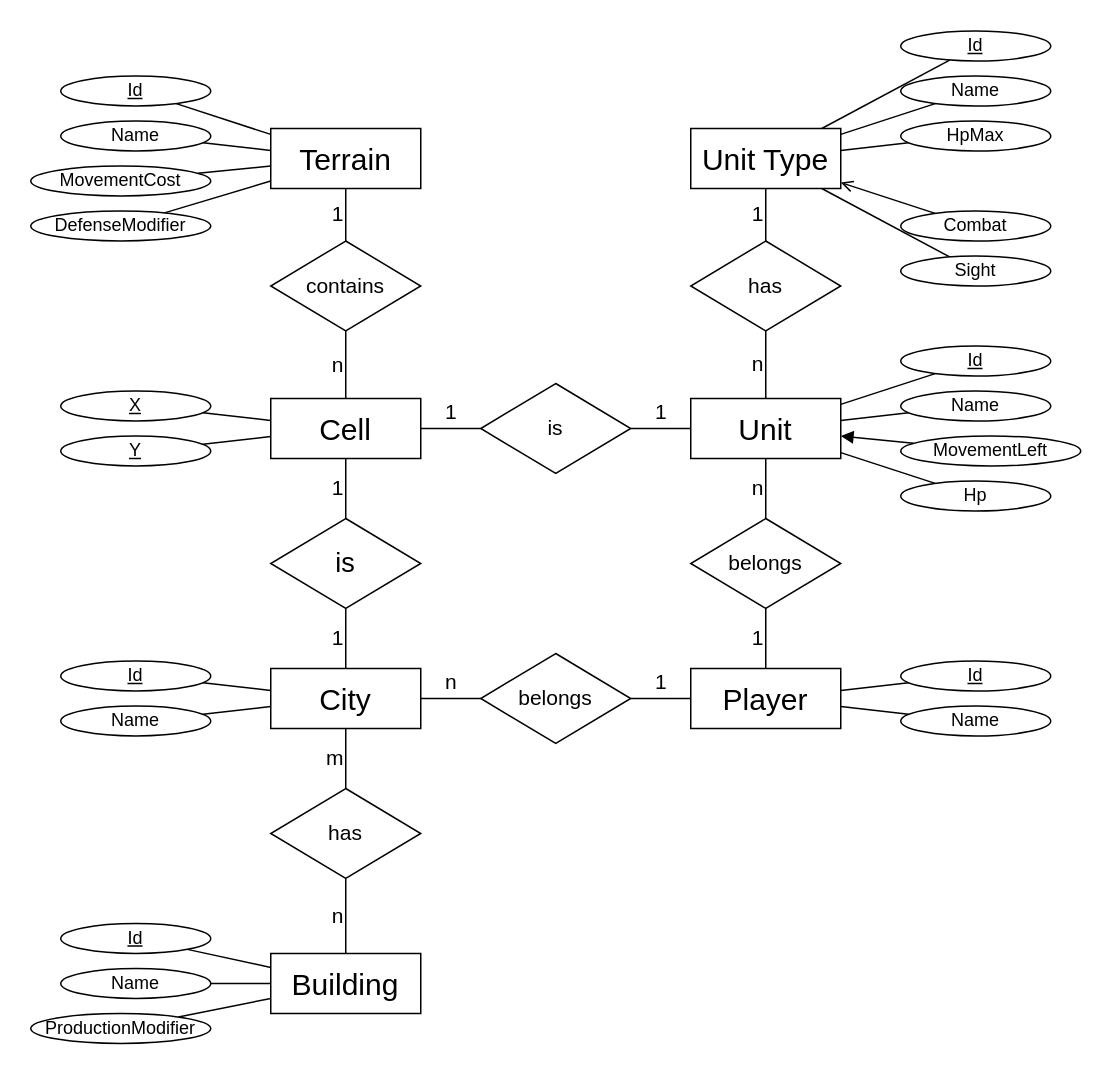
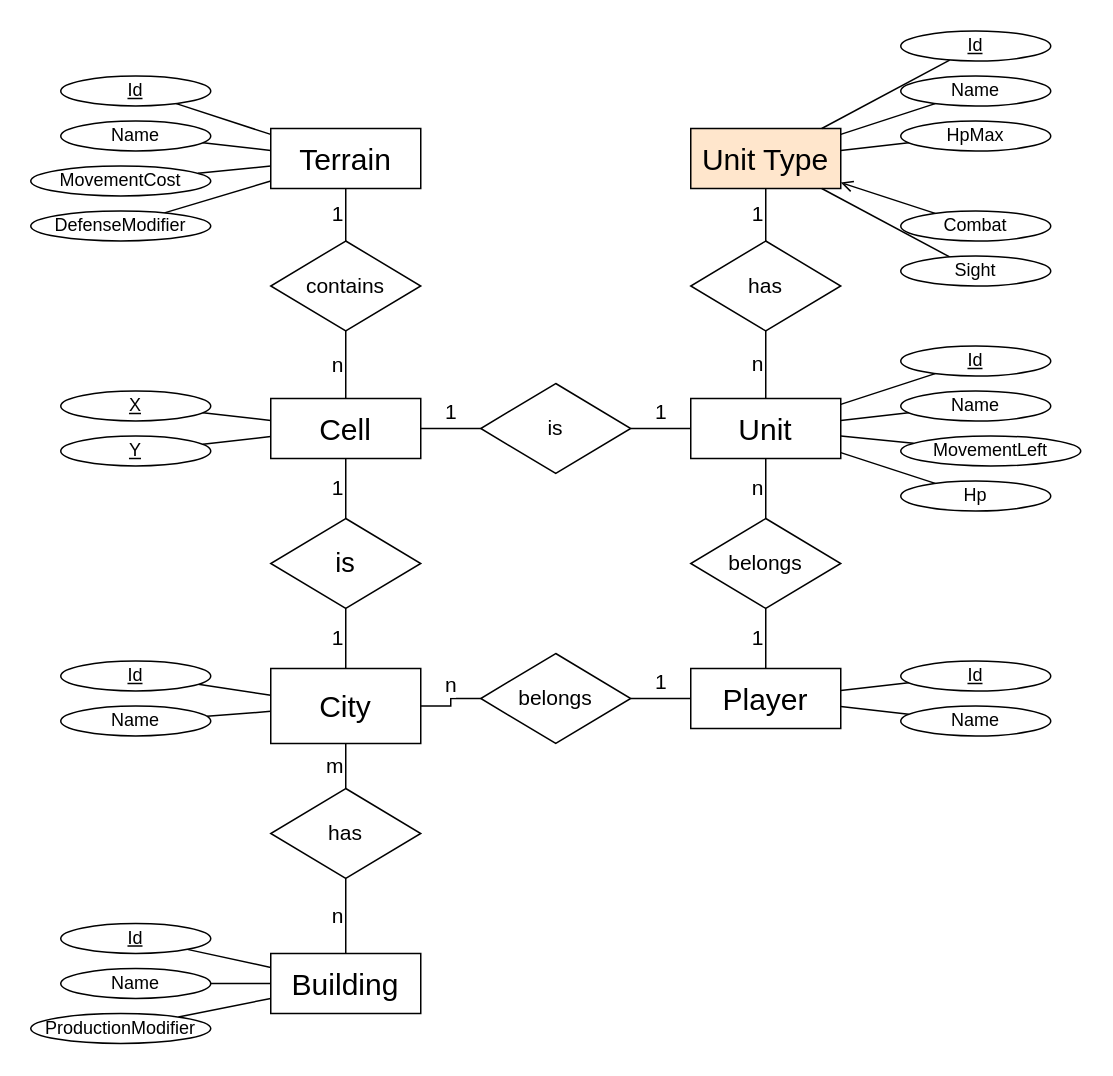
  <mxCell id="0" />
  <mxCell id="1" parent="0" />
  <mxCell id="2" value="1" style="edgeStyle=orthogonalEdgeStyle;rounded=0;orthogonalLoop=1;jettySize=auto;html=1;endArrow=none;startFill=0;labelPosition=center;verticalLabelPosition=top;align=center;verticalAlign=bottom;fontSize=14;" parent="1" source="4" target="19" edge="1"><mxGeometry relative="1" as="geometry" /></mxCell>
  <mxCell id="3" value="1" style="edgeStyle=orthogonalEdgeStyle;rounded=0;orthogonalLoop=1;jettySize=auto;html=1;endArrow=none;startFill=0;labelPosition=left;verticalLabelPosition=middle;align=right;verticalAlign=middle;fontSize=14;" parent="1" source="4" target="25" edge="1"><mxGeometry relative="1" as="geometry" /></mxCell>
  <mxCell id="4" value="Cell" style="whiteSpace=wrap;html=1;align=center;fontSize=20;" parent="1" vertex="1"><mxGeometry x="180" y="265" width="100" height="40" as="geometry" /></mxCell>
- <mxCell id="5" value="Unit Type" style="whiteSpace=wrap;html=1;align=center;fontSize=20;" parent="1" vertex="1"><mxGeometry x="460" y="85" width="100" height="40" as="geometry" /></mxCell>
+ <mxCell id="5" value="Unit Type" style="whiteSpace=wrap;html=1;align=center;fontSize=20;fillColor=#ffe6cc;" parent="1" vertex="1"><mxGeometry x="460" y="85" width="100" height="40" as="geometry" /></mxCell>
  <mxCell id="6" value="n" style="edgeStyle=orthogonalEdgeStyle;rounded=0;orthogonalLoop=1;jettySize=auto;html=1;endArrow=none;startFill=0;labelPosition=left;verticalLabelPosition=middle;align=right;verticalAlign=middle;fontSize=14;" parent="1" source="8" target="21" edge="1"><mxGeometry relative="1" as="geometry" /></mxCell>
  <mxCell id="7" value="n" style="edgeStyle=orthogonalEdgeStyle;rounded=0;orthogonalLoop=1;jettySize=auto;html=1;endArrow=none;startFill=0;labelPosition=left;verticalLabelPosition=middle;align=right;verticalAlign=middle;fontSize=14;" parent="1" source="8" target="23" edge="1"><mxGeometry relative="1" as="geometry" /></mxCell>
  <mxCell id="8" value="Unit" style="whiteSpace=wrap;html=1;align=center;fontSize=20;" parent="1" vertex="1"><mxGeometry x="460" y="265" width="100" height="40" as="geometry" /></mxCell>
  <mxCell id="9" value="m" style="edgeStyle=orthogonalEdgeStyle;rounded=0;orthogonalLoop=1;jettySize=auto;html=1;endArrow=none;startFill=0;labelPosition=left;verticalLabelPosition=middle;align=right;verticalAlign=middle;fontSize=14;" parent="1" source="11" target="27" edge="1"><mxGeometry relative="1" as="geometry" /></mxCell>
  <mxCell id="10" value="n" style="edgeStyle=orthogonalEdgeStyle;rounded=0;orthogonalLoop=1;jettySize=auto;html=1;endArrow=none;startFill=0;labelPosition=center;verticalLabelPosition=top;align=center;verticalAlign=bottom;fontSize=14;" parent="1" source="11" target="29" edge="1"><mxGeometry relative="1" as="geometry" /></mxCell>
- <mxCell id="11" value="City" style="whiteSpace=wrap;html=1;align=center;fontSize=20;" parent="1" vertex="1"><mxGeometry x="180" y="445" width="100" height="40" as="geometry" /></mxCell>
+ <mxCell id="11" value="City" style="whiteSpace=wrap;html=1;align=center;fontSize=20;" parent="1" vertex="1"><mxGeometry x="180" y="445" width="100" height="50" as="geometry" /></mxCell>
  <mxCell id="12" value="1" style="edgeStyle=orthogonalEdgeStyle;rounded=0;orthogonalLoop=1;jettySize=auto;html=1;endArrow=none;startFill=0;labelPosition=left;verticalLabelPosition=middle;align=right;verticalAlign=middle;fontSize=14;" parent="1" source="13" target="17" edge="1"><mxGeometry relative="1" as="geometry" /></mxCell>
  <mxCell id="13" value="Terrain" style="whiteSpace=wrap;html=1;align=center;fontSize=20;" parent="1" vertex="1"><mxGeometry x="180" y="85" width="100" height="40" as="geometry" /></mxCell>
  <mxCell id="14" value="Player" style="whiteSpace=wrap;html=1;align=center;fontSize=20;" parent="1" vertex="1"><mxGeometry x="460" y="445" width="100" height="40" as="geometry" /></mxCell>
  <mxCell id="15" value="Building" style="whiteSpace=wrap;html=1;align=center;fontSize=20;" parent="1" vertex="1"><mxGeometry x="180" y="635" width="100" height="40" as="geometry" /></mxCell>
  <mxCell id="16" value="n" style="edgeStyle=orthogonalEdgeStyle;rounded=0;orthogonalLoop=1;jettySize=auto;html=1;endArrow=none;startFill=0;labelPosition=left;verticalLabelPosition=middle;align=right;verticalAlign=middle;fontSize=14;" parent="1" source="17" target="4" edge="1"><mxGeometry relative="1" as="geometry" /></mxCell>
  <mxCell id="17" value="contains" style="rhombus;whiteSpace=wrap;html=1;fontSize=14;" parent="1" vertex="1"><mxGeometry x="180" y="160" width="100" height="60" as="geometry" /></mxCell>
  <mxCell id="18" value="1" style="edgeStyle=orthogonalEdgeStyle;rounded=0;orthogonalLoop=1;jettySize=auto;html=1;endArrow=none;startFill=0;labelPosition=center;verticalLabelPosition=top;align=center;verticalAlign=bottom;fontSize=14;" parent="1" source="19" target="8" edge="1"><mxGeometry relative="1" as="geometry" /></mxCell>
  <mxCell id="19" value="is" style="rhombus;whiteSpace=wrap;html=1;fontSize=14;" parent="1" vertex="1"><mxGeometry x="320" y="255" width="100" height="60" as="geometry" /></mxCell>
  <mxCell id="20" value="1" style="rounded=0;orthogonalLoop=1;jettySize=auto;html=1;endArrow=none;startFill=0;labelPosition=left;verticalLabelPosition=middle;align=right;verticalAlign=middle;fontSize=14;" parent="1" source="21" target="5" edge="1"><mxGeometry relative="1" as="geometry" /></mxCell>
  <mxCell id="21" value="has" style="rhombus;whiteSpace=wrap;html=1;fontSize=14;" parent="1" vertex="1"><mxGeometry x="460" y="160" width="100" height="60" as="geometry" /></mxCell>
  <mxCell id="22" value="1" style="edgeStyle=orthogonalEdgeStyle;rounded=0;orthogonalLoop=1;jettySize=auto;html=1;endArrow=none;startFill=0;labelPosition=left;verticalLabelPosition=middle;align=right;verticalAlign=middle;fontSize=14;" parent="1" source="23" target="14" edge="1"><mxGeometry relative="1" as="geometry" /></mxCell>
  <mxCell id="23" value="belongs" style="rhombus;whiteSpace=wrap;html=1;fontSize=14;" parent="1" vertex="1"><mxGeometry x="460" y="345" width="100" height="60" as="geometry" /></mxCell>
  <mxCell id="24" value="1" style="edgeStyle=orthogonalEdgeStyle;rounded=0;orthogonalLoop=1;jettySize=auto;html=1;endArrow=none;startFill=0;labelPosition=left;verticalLabelPosition=middle;align=right;verticalAlign=middle;fontSize=14;" parent="1" source="25" target="11" edge="1"><mxGeometry relative="1" as="geometry" /></mxCell>
  <mxCell id="25" value="is" style="rhombus;whiteSpace=wrap;html=1;fontSize=18;" parent="1" vertex="1"><mxGeometry x="180" y="345" width="100" height="60" as="geometry" /></mxCell>
  <mxCell id="26" value="n" style="edgeStyle=orthogonalEdgeStyle;rounded=0;orthogonalLoop=1;jettySize=auto;html=1;endArrow=none;startFill=0;labelPosition=left;verticalLabelPosition=middle;align=right;verticalAlign=middle;fontSize=14;" parent="1" source="27" target="15" edge="1"><mxGeometry relative="1" as="geometry" /></mxCell>
  <mxCell id="27" value="has" style="rhombus;whiteSpace=wrap;html=1;fontSize=14;" parent="1" vertex="1"><mxGeometry x="180" y="525" width="100" height="60" as="geometry" /></mxCell>
  <mxCell id="28" value="1" style="edgeStyle=orthogonalEdgeStyle;rounded=0;orthogonalLoop=1;jettySize=auto;html=1;endArrow=none;startFill=0;labelPosition=center;verticalLabelPosition=top;align=center;verticalAlign=bottom;fontSize=14;" parent="1" source="29" target="14" edge="1"><mxGeometry relative="1" as="geometry" /></mxCell>
  <mxCell id="29" value="belongs" style="rhombus;whiteSpace=wrap;html=1;fontSize=14;" parent="1" vertex="1"><mxGeometry x="320" y="435" width="100" height="60" as="geometry" /></mxCell>
  <mxCell id="30" value="" style="rounded=0;orthogonalLoop=1;jettySize=auto;html=1;endArrow=none;startFill=0;" edge="1" parent="1" source="31" target="13"><mxGeometry relative="1" as="geometry" /></mxCell>
  <mxCell id="31" value="Name" style="ellipse;whiteSpace=wrap;html=1;align=center;" vertex="1" parent="1"><mxGeometry x="40" y="80" width="100" height="20" as="geometry" /></mxCell>
  <mxCell id="32" value="" style="rounded=0;orthogonalLoop=1;jettySize=auto;html=1;endArrow=none;startFill=0;" edge="1" parent="1" source="33" target="13"><mxGeometry relative="1" as="geometry" /></mxCell>
  <mxCell id="33" value="MovementCost" style="ellipse;whiteSpace=wrap;html=1;align=center;" vertex="1" parent="1"><mxGeometry x="20" y="110" width="120" height="20" as="geometry" /></mxCell>
  <mxCell id="34" value="" style="rounded=0;orthogonalLoop=1;jettySize=auto;html=1;endArrow=none;startFill=0;" edge="1" parent="1" source="35" target="13"><mxGeometry relative="1" as="geometry" /></mxCell>
  <mxCell id="35" value="DefenseModifier" style="ellipse;whiteSpace=wrap;html=1;align=center;" vertex="1" parent="1"><mxGeometry x="20" y="140" width="120" height="20" as="geometry" /></mxCell>
  <mxCell id="36" value="" style="rounded=0;orthogonalLoop=1;jettySize=auto;html=1;endArrow=none;startFill=0;" edge="1" parent="1" source="37" target="13"><mxGeometry relative="1" as="geometry" /></mxCell>
  <mxCell id="37" value="Id" style="ellipse;whiteSpace=wrap;html=1;align=center;fontStyle=4" vertex="1" parent="1"><mxGeometry x="40" y="50" width="100" height="20" as="geometry" /></mxCell>
  <mxCell id="38" value="" style="rounded=0;orthogonalLoop=1;jettySize=auto;html=1;endArrow=none;startFill=0;" edge="1" parent="1" source="39" target="15"><mxGeometry relative="1" as="geometry" /></mxCell>
  <mxCell id="39" value="Name" style="ellipse;whiteSpace=wrap;html=1;align=center;" vertex="1" parent="1"><mxGeometry x="40" y="645" width="100" height="20" as="geometry" /></mxCell>
  <mxCell id="40" value="" style="rounded=0;orthogonalLoop=1;jettySize=auto;html=1;endArrow=none;startFill=0;" edge="1" parent="1" source="41" target="15"><mxGeometry relative="1" as="geometry" /></mxCell>
  <mxCell id="41" value="ProductionModifier" style="ellipse;whiteSpace=wrap;html=1;align=center;" vertex="1" parent="1"><mxGeometry x="20" y="675" width="120" height="20" as="geometry" /></mxCell>
  <mxCell id="42" value="" style="rounded=0;orthogonalLoop=1;jettySize=auto;html=1;endArrow=none;startFill=0;" edge="1" parent="1" source="43" target="15"><mxGeometry relative="1" as="geometry" /></mxCell>
  <mxCell id="43" value="Id" style="ellipse;whiteSpace=wrap;html=1;align=center;fontStyle=4" vertex="1" parent="1"><mxGeometry x="40" y="615" width="100" height="20" as="geometry" /></mxCell>
  <mxCell id="44" value="" style="rounded=0;orthogonalLoop=1;jettySize=auto;html=1;endArrow=none;startFill=0;" edge="1" parent="1" source="45" target="4"><mxGeometry relative="1" as="geometry" /></mxCell>
  <mxCell id="45" value="Y" style="ellipse;whiteSpace=wrap;html=1;align=center;fontStyle=4" vertex="1" parent="1"><mxGeometry x="40" y="290" width="100" height="20" as="geometry" /></mxCell>
  <mxCell id="46" value="" style="rounded=0;orthogonalLoop=1;jettySize=auto;html=1;endArrow=none;startFill=0;" edge="1" parent="1" source="47" target="4"><mxGeometry relative="1" as="geometry" /></mxCell>
  <mxCell id="47" value="X" style="ellipse;whiteSpace=wrap;html=1;align=center;fontStyle=4" vertex="1" parent="1"><mxGeometry x="40" y="260" width="100" height="20" as="geometry" /></mxCell>
  <mxCell id="48" value="" style="rounded=0;orthogonalLoop=1;jettySize=auto;html=1;endArrow=none;startFill=0;" edge="1" parent="1" source="49" target="11"><mxGeometry relative="1" as="geometry" /></mxCell>
  <mxCell id="49" value="Name" style="ellipse;whiteSpace=wrap;html=1;align=center;" vertex="1" parent="1"><mxGeometry x="40" y="470" width="100" height="20" as="geometry" /></mxCell>
  <mxCell id="50" value="" style="rounded=0;orthogonalLoop=1;jettySize=auto;html=1;endArrow=none;startFill=0;" edge="1" parent="1" source="51" target="11"><mxGeometry relative="1" as="geometry" /></mxCell>
  <mxCell id="51" value="Id" style="ellipse;whiteSpace=wrap;html=1;align=center;fontStyle=4" vertex="1" parent="1"><mxGeometry x="40" y="440" width="100" height="20" as="geometry" /></mxCell>
  <mxCell id="52" value="" style="rounded=0;orthogonalLoop=1;jettySize=auto;html=1;endArrow=none;startFill=0;" edge="1" parent="1" source="53" target="14"><mxGeometry relative="1" as="geometry" /></mxCell>
  <mxCell id="53" value="Name" style="ellipse;whiteSpace=wrap;html=1;align=center;" vertex="1" parent="1"><mxGeometry x="600" y="470" width="100" height="20" as="geometry" /></mxCell>
  <mxCell id="54" value="" style="rounded=0;orthogonalLoop=1;jettySize=auto;html=1;endArrow=none;startFill=0;" edge="1" parent="1" source="55" target="14"><mxGeometry relative="1" as="geometry" /></mxCell>
  <mxCell id="55" value="Id" style="ellipse;whiteSpace=wrap;html=1;align=center;fontStyle=4" vertex="1" parent="1"><mxGeometry x="600" y="440" width="100" height="20" as="geometry" /></mxCell>
  <mxCell id="56" value="" style="rounded=0;orthogonalLoop=1;jettySize=auto;html=1;endArrow=none;startFill=0;" edge="1" parent="1" source="57" target="8"><mxGeometry relative="1" as="geometry" /></mxCell>
  <mxCell id="57" value="Name" style="ellipse;whiteSpace=wrap;html=1;align=center;" vertex="1" parent="1"><mxGeometry x="600" y="260" width="100" height="20" as="geometry" /></mxCell>
  <mxCell id="58" value="" style="rounded=0;orthogonalLoop=1;jettySize=auto;html=1;endArrow=none;startFill=0;" edge="1" parent="1" source="59" target="8"><mxGeometry relative="1" as="geometry" /></mxCell>
  <mxCell id="59" value="Id" style="ellipse;whiteSpace=wrap;html=1;align=center;fontStyle=4" vertex="1" parent="1"><mxGeometry x="600" y="230" width="100" height="20" as="geometry" /></mxCell>
  <mxCell id="60" value="" style="rounded=0;orthogonalLoop=1;jettySize=auto;html=1;endArrow=none;startFill=0;" edge="1" parent="1" source="61" target="5"><mxGeometry relative="1" as="geometry" /></mxCell>
  <mxCell id="61" value="HpMax" style="ellipse;whiteSpace=wrap;html=1;align=center;" vertex="1" parent="1"><mxGeometry x="600" y="80" width="100" height="20" as="geometry" /></mxCell>
  <mxCell id="62" value="" style="rounded=0;orthogonalLoop=1;jettySize=auto;html=1;endArrow=none;startFill=0;" edge="1" parent="1" source="63" target="5"><mxGeometry relative="1" as="geometry" /></mxCell>
  <mxCell id="63" value="Id" style="ellipse;whiteSpace=wrap;html=1;align=center;fontStyle=4" vertex="1" parent="1"><mxGeometry x="600" y="20" width="100" height="20" as="geometry" /></mxCell>
  <mxCell id="64" value="" style="rounded=0;orthogonalLoop=1;jettySize=auto;html=1;endArrow=none;startFill=0;" edge="1" parent="1" source="65" target="8"><mxGeometry relative="1" as="geometry" /></mxCell>
  <mxCell id="65" value="Hp" style="ellipse;whiteSpace=wrap;html=1;align=center;" vertex="1" parent="1"><mxGeometry x="600" y="320" width="100" height="20" as="geometry" /></mxCell>
- <mxCell id="66" value="" style="rounded=0;orthogonalLoop=1;jettySize=auto;html=1;endArrow=block;startFill=0;" edge="1" parent="1" source="67" target="8"><mxGeometry relative="1" as="geometry" /></mxCell>
+ <mxCell id="66" value="" style="rounded=0;orthogonalLoop=1;jettySize=auto;html=1;endArrow=none;startFill=0;" edge="1" parent="1" source="67" target="8"><mxGeometry relative="1" as="geometry" /></mxCell>
  <mxCell id="67" value="MovementLeft" style="ellipse;whiteSpace=wrap;html=1;align=center;" vertex="1" parent="1"><mxGeometry x="600" y="290" width="120" height="20" as="geometry" /></mxCell>
  <mxCell id="68" value="" style="rounded=0;orthogonalLoop=1;jettySize=auto;html=1;endArrow=none;startFill=0;" edge="1" parent="1" source="69" target="5"><mxGeometry relative="1" as="geometry" /></mxCell>
  <mxCell id="69" value="Name" style="ellipse;whiteSpace=wrap;html=1;align=center;" vertex="1" parent="1"><mxGeometry x="600" y="50" width="100" height="20" as="geometry" /></mxCell>
  <mxCell id="70" value="" style="rounded=0;orthogonalLoop=1;jettySize=auto;html=1;endArrow=open;startFill=0;" edge="1" parent="1" source="71" target="5"><mxGeometry relative="1" as="geometry" /></mxCell>
  <mxCell id="71" value="Combat" style="ellipse;whiteSpace=wrap;html=1;align=center;" vertex="1" parent="1"><mxGeometry x="600" y="140" width="100" height="20" as="geometry" /></mxCell>
  <mxCell id="72" value="" style="rounded=0;orthogonalLoop=1;jettySize=auto;html=1;endArrow=none;startFill=0;" edge="1" parent="1" source="73" target="5"><mxGeometry relative="1" as="geometry" /></mxCell>
  <mxCell id="73" value="Sight" style="ellipse;whiteSpace=wrap;html=1;align=center;" vertex="1" parent="1"><mxGeometry x="600" y="170" width="100" height="20" as="geometry" /></mxCell>
